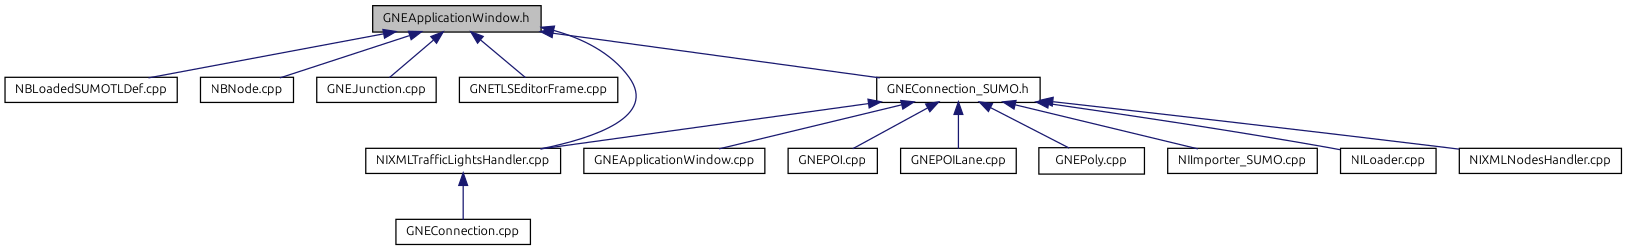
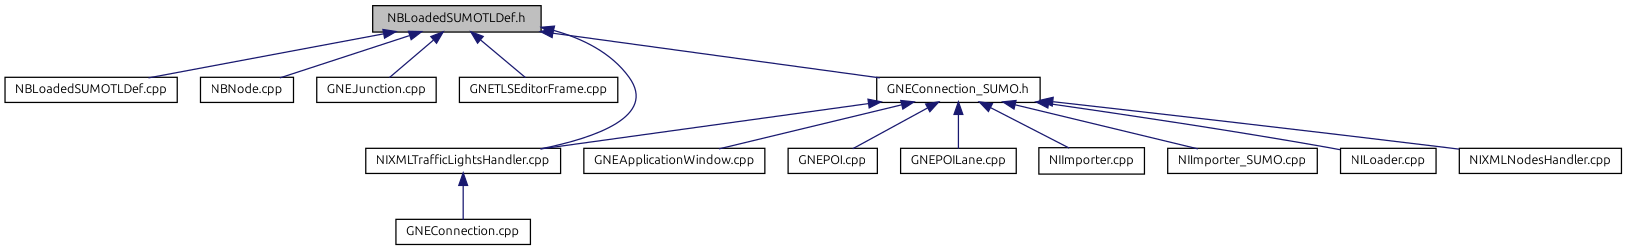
  digraph {
    fontname=Ubuntu
    node [color=black fillcolor=white fontname=Ubuntu fontsize=10 shape=record style=filled]
    edge [color=midnightblue dir=back fontname=Ubuntu fontsize=10 labelfontname=Helvetica labelfontsize=10 style=solid]
-   n1 [fillcolor=grey75 fontcolor=black height=0.2 label="GNEApplicationWindow.h" width=0.4]
+   n1 [fillcolor=grey75 fontcolor=black height=0.2 label="NBLoadedSUMOTLDef.h" width=0.4]
    n2 [height=0.2 label="NBLoadedSUMOTLDef.cpp" width=0.4]
    n3 [height=0.2 label="NBNode.cpp" width=0.4]
    n4 [height=0.2 label="GNEJunction.cpp" width=0.4]
    n5 [height=0.2 label="GNETLSEditorFrame.cpp" width=0.4]
    n6 [height=0.2 label="GNEConnection_SUMO.h" width=0.4]
    n7 [height=0.2 label="NIXMLTrafficLightsHandler.cpp" width=0.4]
    n8 [height=0.2 label="GNEConnection.cpp" width=0.4]
    n9 [height=0.2 label="GNEApplicationWindow.cpp" width=0.4]
    n10 [height=0.2 label="GNEPOI.cpp" width=0.4]
    n11 [height=0.2 label="GNEPOILane.cpp" width=0.4]
-   n12 [height=0.2 label="GNEPoly.cpp" width=0.4]
+   n12 [height=0.2 label="NIImporter.cpp" width=0.4]
    n13 [height=0.2 label="NIImporter_SUMO.cpp" width=0.4]
    n14 [height=0.2 label="NILoader.cpp" width=0.4]
    n15 [height=0.2 label="NIXMLNodesHandler.cpp" width=0.4]
    n1 -> n2
    n1 -> n3
    n1 -> n4
    n1 -> n5
    n1 -> n6
    n1 -> n7
    n6 -> n7
    n6 -> n9
    n6 -> n10
    n6 -> n11
    n6 -> n12
    n6 -> n13
    n6 -> n14
    n6 -> n15
    n7 -> n8
  }
